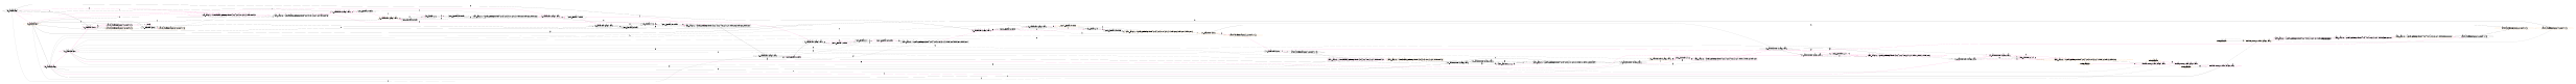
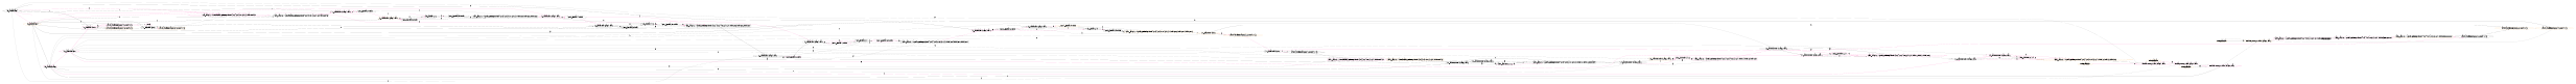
  digraph {
    rankdir=LR
    node [color=black shape=hexagon]
    edge [arrowhead=dot color=black]
    n1 [label="  %fx = alloca float, align 4"]
    n2 [color=darkorange label="  %fy = alloca float, align 4" shape=octagon]
    n3 [color=deeppink label="  %0 = bitcast float* %fx to i8*" shape=note]
    n4 [color=deeppink label="  %call = call i32 (i8*, ...) @__isoc99_scanf(i8* getelementptr inbounds ([3 x i8], [3 x i8]* @.str, i64 0, i64 0), float* nonnull %fx)"]
    n5 [color=deeppink label="  %2 = load float, float* %fx, align 4, !tbaa !2" shape=note]
    n6 [color=deeppink label="  %4 = load float, float* %fx, align 4, !tbaa !2" shape=box]
    n7 [label="  %6 = load float, float* %fx, align 4, !tbaa !2" shape=octagon]
    n8 [color=deeppink label="  %8 = load float, float* %fx, align 4, !tbaa !2" shape=box]
    n9 [color=deeppink label="  %dx = alloca double, align 8" shape=note]
    n10 [label="  %1 = bitcast float* %fy to i8*" shape=note]
    n11 [label="  %call1 = call i32 (i8*, ...) @__isoc99_scanf(i8* getelementptr inbounds ([3 x i8], [3 x i8]* @.str, i64 0, i64 0), float* nonnull %fy)" shape=note]
    n12 [color=darkorange label="  %3 = load float, float* %fy, align 4, !tbaa !2" shape=box]
    n13 [label="  %5 = load float, float* %fy, align 4, !tbaa !2"]
    n14 [label="  %7 = load float, float* %fy, align 4, !tbaa !2" shape=box]
    n15 [label="  %9 = load float, float* %fy, align 4, !tbaa !2"]
    n16 [color=darkorange label="  call void @llvm.lifetime.start.p0i8(i64 4, i8* nonnull %0) #3" shape=note]
    n17 [color=deeppink label="  call void @llvm.lifetime.end.p0i8(i64 4, i8* nonnull %0) #3"]
    n18 [label="  %conv = fpext float %2 to double" shape=octagon]
    n19 [label="  %add = fadd float %2, %3"]
    n20 [label="  %conv5 = fpext float %4 to double" shape=octagon]
    n21 [label="  %sub = fsub float %4, %5" shape=box]
    n22 [color=deeppink label="  %conv9 = fpext float %6 to double" shape=note]
    n23 [label="  %mul = fmul float %6, %7" shape=note]
    n24 [label="  %conv13 = fpext float %8 to double"]
    n25 [label="  %div = fdiv float %8, %9" shape=octagon]
    n26 [color=deeppink label="  %dy = alloca double, align 8"]
    n27 [color=darkorange label="  %10 = bitcast double* %dx to i8*"]
    n28 [color=deeppink label="  %call17 = call i32 (i8*, ...) @__isoc99_scanf(i8* getelementptr inbounds ([3 x i8], [3 x i8]* @.str, i64 0, i64 0), double* nonnull %dx)" shape=note]
    n29 [label="  %12 = load double, double* %dx, align 8, !tbaa !6" shape=box]
    n30 [label="  %14 = load double, double* %dx, align 8, !tbaa !6" shape=octagon]
    n31 [label="  %16 = load double, double* %dx, align 8, !tbaa !6" shape=octagon]
    n32 [label="  %18 = load double, double* %dx, align 8, !tbaa !6" shape=octagon]
    n33 [color=darkorange label="  call void @llvm.lifetime.start.p0i8(i64 4, i8* nonnull %1) #3" shape=note]
    n34 [color=darkorange label="  call void @llvm.lifetime.end.p0i8(i64 4, i8* nonnull %1) #3" shape=octagon]
    n35 [label="  %conv2 = fpext float %3 to double" shape=box]
    n36 [label="  %conv6 = fpext float %5 to double" shape=box]
    n37 [color=deeppink label="  %conv10 = fpext float %7 to double"]
    n38 [color=darkorange label="  %conv14 = fpext float %9 to double"]
    n39 [label="  %11 = bitcast double* %dy to i8*" shape=box]
    n40 [color=darkorange label="  %call18 = call i32 (i8*, ...) @__isoc99_scanf(i8* getelementptr inbounds ([3 x i8], [3 x i8]* @.str, i64 0, i64 0), double* nonnull %dy)" shape=note]
    n41 [label="  %13 = load double, double* %dy, align 8, !tbaa !6" shape=box]
    n42 [color=darkorange label="  %15 = load double, double* %dy, align 8, !tbaa !6" shape=box]
    n43 [color=deeppink label="  %17 = load double, double* %dy, align 8, !tbaa !6"]
    n44 [color=deeppink label="  %19 = load double, double* %dy, align 8, !tbaa !6" shape=octagon]
    n45 [color=darkorange label="  call void @llvm.lifetime.start.p0i8(i64 8, i8* nonnull %10) #3" shape=octagon]
    n46 [color=darkorange label="  call void @llvm.lifetime.end.p0i8(i64 8, i8* nonnull %10) #3" shape=octagon]
    n47 [color=deeppink label="  %add19 = fadd double %12, %13" shape=note]
    n48 [label="  %call20 = call i32 (i8*, ...) @printf(i8* getelementptr inbounds ([13 x i8], [13 x i8]* @.str.1, i64 0, i64 0), double %12, double %13, double %add19)"]
    n49 [color=deeppink label="  %sub21 = fsub double %14, %15" shape=box]
    n50 [color=deeppink label="  %call22 = call i32 (i8*, ...) @printf(i8* getelementptr inbounds ([13 x i8], [13 x i8]* @.str.2, i64 0, i64 0), double %14, double %15, double %sub21)" shape=box]
    n51 [color=deeppink label="  %mul23 = fmul double %16, %17" shape=note]
    n52 [color=deeppink label="  %call24 = call i32 (i8*, ...) @printf(i8* getelementptr inbounds ([13 x i8], [13 x i8]* @.str.3, i64 0, i64 0), double %16, double %17, double %mul23)"]
    n53 [color=deeppink label="  %div25 = fdiv double %18, %19" shape=box]
    n54 [color=darkorange label="  %call26 = call i32 (i8*, ...) @printf(i8* getelementptr inbounds ([13 x i8], [13 x i8]* @.str.4, i64 0, i64 0), double %18, double %19, double %div25)"]
    n55 [label="  call void @llvm.lifetime.start.p0i8(i64 8, i8* nonnull %11) #3"]
    n56 [label="  call void @llvm.lifetime.end.p0i8(i64 8, i8* nonnull %11) #3" shape=octagon]
    n57 [color=deeppink label="  ret void"]
    n58 [color=darkorange label="  store double 6.000000e+00, double* %dy, align 8, !tbaa !6" shape=box]
    n59 [label="  %call4 = call i32 (i8*, ...) @printf(i8* getelementptr inbounds ([13 x i8], [13 x i8]* @.str.1, i64 0, i64 0), double %conv, double %conv2, double %conv3)" shape=box]
    n60 [label="  %conv3 = fpext float %add to double"]
    n61 [label="  %call8 = call i32 (i8*, ...) @printf(i8* getelementptr inbounds ([13 x i8], [13 x i8]* @.str.2, i64 0, i64 0), double %conv5, double %conv6, double %conv7)" shape=box]
    n62 [label="  %conv7 = fpext float %sub to double" shape=octagon]
    n63 [label="  %call12 = call i32 (i8*, ...) @printf(i8* getelementptr inbounds ([13 x i8], [13 x i8]* @.str.3, i64 0, i64 0), double %conv9, double %conv10, double %conv11)" shape=note]
    n64 [color=deeppink label="  %conv11 = fpext float %mul to double"]
    n65 [color=darkorange label="  %call16 = call i32 (i8*, ...) @printf(i8* getelementptr inbounds ([13 x i8], [13 x i8]* @.str.4, i64 0, i64 0), double %conv13, double %conv14, double %conv15)" shape=box]
    n66 [label="  %conv15 = fpext float %div to double" shape=note]
    n67 [color=deeppink label="  store float 1.000000e+01, float* %fx, align 4, !tbaa !2" shape=octagon]
    n68 [color=deeppink label="  store float 6.000000e+00, float* %fy, align 4, !tbaa !2" shape=box]
    n69 [color=deeppink label="  store double 1.000000e+01, double* %dx, align 8, !tbaa !6"]
    n70 [color=deeppink label="  %call29 = call i32 (i8*, ...) @printf(i8* getelementptr inbounds ([3 x i8], [3 x i8]* @.str, i64 0, i64 0), double 0x3FFAAAAAAAAAAAAB)" shape=note]
    n71 [color=deeppink label="  %call32 = call i32 (i8*, ...) @printf(i8* getelementptr inbounds ([4 x i8], [4 x i8]* @.str.5, i64 0, i64 0), double 0x45F8BD1A00000000)" shape=box]
    n72 [color=darkorange label="  %call36 = call i32 (i8*, ...) @printf(i8* getelementptr inbounds ([4 x i8], [4 x i8]* @.str.5, i64 0, i64 0), double 0x7FF0000000000000)" shape=note]
    Node0x560af5d6b960 [color=darkorange shape=octagon]
    Node0x560af5d6ba20 [color=darkorange shape=octagon]
    Node0x560af5d6bae0 [color=darkorange shape=octagon]
    Node0x560af5d6bba0 [color=darkorange shape=note]
    n1 -> n2 [color=deeppink]
    n1 -> n3 [label=1]
    n1 -> n4 [color=deeppink label=5]
    n1 -> n5 [arrowhead=normal label=7]
    n1 -> n6 [color=deeppink label=17]
    n1 -> n7 [arrowhead=normal color=gray40 label=27]
    n1 -> n8 [arrowhead=onormal label=37]
    n2 -> n9
    n2 -> n10 [arrowhead=normal label=3]
    n2 -> n11 [label=6]
    n2 -> n12 [arrowhead=normal label=9]
    n2 -> n13 [label=19]
    n2 -> n14 [arrowhead=onormal color=deeppink label=29]
    n2 -> n15 [arrowhead=normal label=39]
    n3 -> n16
    n3 -> n16 [label=2]
    n3 -> n17 [arrowhead=normal color=deeppink label=96]
    n4 -> n11
    n5 -> n18 [arrowhead=normal color=deeppink]
    n5 -> n18 [color=deeppink label=8]
    n5 -> n19 [arrowhead=normal color=deeppink label=11]
    n6 -> n20 [color=deeppink]
    n6 -> n20 [color=deeppink label=18]
    n6 -> n21 [arrowhead=onormal label=21]
    n7 -> n22 [arrowhead=normal]
    n7 -> n22 [arrowhead=normal label=28]
    n7 -> n23 [arrowhead=onormal color=gray40 label=31]
    n8 -> n24 [arrowhead=onormal color=deeppink]
    n8 -> n24 [color=gray40 label=38]
    n8 -> n25 [color=deeppink label=41]
    n9 -> n26 [arrowhead=onormal color=deeppink]
    n9 -> n27 [arrowhead=onormal color=gray40 label=47]
    n9 -> n28 [color=gray40 label=51]
    n9 -> n29 [arrowhead=onormal label=53]
    n9 -> n30 [color=gray40 label=60]
    n9 -> n31 [color=gray40 label=67]
    n9 -> n32 [color=deeppink label=74]
    n10 -> n33 [arrowhead=onormal]
    n10 -> n33 [color=deeppink label=4]
    n10 -> n34 [arrowhead=normal label=91]
    n11 -> n5 [arrowhead=normal color=deeppink]
    n12 -> n19 [arrowhead=normal label=12]
    n12 -> n35 [arrowhead=normal color=deeppink]
    n12 -> n35 [color=deeppink label=10]
    n13 -> n21 [arrowhead=onormal color=gray40 label=22]
    n13 -> n36
    n13 -> n36 [arrowhead=onormal color=gray40 label=20]
    n14 -> n23 [arrowhead=normal color=deeppink label=32]
    n14 -> n37 [arrowhead=onormal]
    n14 -> n37 [arrowhead=onormal label=30]
    n15 -> n25 [color=gray40 label=42]
    n15 -> n38 [color=deeppink]
    n15 -> n38 [label=40]
    n16 -> n10 [arrowhead=normal]
    n17 -> n57
    n18 -> n12 [color=deeppink]
    n18 -> n59 [color=gray40 label=14]
    n19 -> n60 [arrowhead=normal color=deeppink]
    n19 -> n60 [label=13]
    n20 -> n13 [arrowhead=onormal color=deeppink]
    n20 -> n61 [color=deeppink label=24]
    n21 -> n62 [arrowhead=normal color=deeppink]
    n21 -> n62 [label=23]
    n22 -> n14 [arrowhead=onormal]
    n22 -> n63 [arrowhead=normal color=gray40 label=34]
    n23 -> n64
    n23 -> n64 [arrowhead=normal label=33]
    n24 -> n15 [color=deeppink]
    n24 -> n65 [arrowhead=onormal color=gray40 label=44]
    n25 -> n66 [arrowhead=normal color=gray40]
    n25 -> n66 [arrowhead=normal color=deeppink label=43]
    n26 -> n3 [arrowhead=onormal color=deeppink]
    n26 -> n39 [color=gray40 label=49]
    n26 -> n40 [arrowhead=onormal color=gray40 label=52]
    n26 -> n41 [arrowhead=onormal label=54]
    n26 -> n42 [color=gray40 label=61]
    n26 -> n43 [arrowhead=onormal color=deeppink label=68]
    n26 -> n44 [color=gray40 label=75]
    n27 -> n45 [arrowhead=onormal]
    n27 -> n45 [arrowhead=normal color=deeppink label=48]
    n27 -> n46 [arrowhead=normal label=90]
    n28 -> n40 [color=deeppink]
    n29 -> n41 [arrowhead=onormal color=gray40]
    n29 -> n47 [arrowhead=onormal color=gray40 label=55]
    n29 -> n48 [arrowhead=onormal label=57]
    n30 -> n42 [arrowhead=onormal color=gray40]
    n30 -> n49 [arrowhead=onormal color=deeppink label=62]
    n30 -> n50 [color=gray40 label=64]
    n31 -> n43 [arrowhead=normal]
    n31 -> n51 [color=deeppink label=69]
    n31 -> n52 [arrowhead=normal label=71]
    n32 -> n44 [color=deeppink]
    n32 -> n53 [arrowhead=onormal label=76]
    n32 -> n54 [arrowhead=onormal color=deeppink label=78]
    n33 -> n4 [color=gray40]
    n34 -> n58 [arrowhead=normal color=gray40]
    n35 -> n19 [arrowhead=normal color=deeppink]
    n35 -> n59 [arrowhead=onormal label=15]
    n36 -> n21
    n36 -> n61 [arrowhead=normal color=gray40 label=25]
    n37 -> n23 [arrowhead=normal]
    n37 -> n63 [color=gray40 label=35]
    n38 -> n25
    n38 -> n65 [color=gray40 label=45]
    n39 -> n55 [arrowhead=onormal color=deeppink]
    n39 -> n55 [arrowhead=normal label=50]
    n39 -> n56 [arrowhead=normal color=deeppink label=89]
    n40 -> n29 [arrowhead=onormal color=gray40]
    n41 -> n47 [arrowhead=onormal color=gray40]
    n41 -> n47 [arrowhead=normal label=56]
    n41 -> n48 [arrowhead=onormal label=58]
    n42 -> n49 [arrowhead=normal color=gray40]
    n42 -> n49 [color=deeppink label=63]
    n42 -> n50 [arrowhead=onormal color=gray40 label=65]
    n43 -> n51 [arrowhead=onormal color=gray40]
    n43 -> n51 [arrowhead=normal label=70]
    n43 -> n52 [label=72]
    n44 -> n53 [arrowhead=onormal color=deeppink]
    n44 -> n53 [arrowhead=onormal label=77]
    n44 -> n54 [arrowhead=normal color=deeppink label=79]
    n45 -> n39 [arrowhead=normal color=deeppink]
    n46 -> n34 [arrowhead=onormal color=gray40]
    n47 -> n48 [arrowhead=normal]
    n47 -> n48 [arrowhead=onormal color=deeppink label=59]
    n48 -> n30 [arrowhead=normal color=gray40]
    n49 -> n50
    n49 -> n50 [arrowhead=onormal color=deeppink label=66]
    n50 -> n31 [arrowhead=onormal color=deeppink]
    n51 -> n52 [color=deeppink]
    n51 -> n52 [color=deeppink label=73]
    n52 -> n32 [color=gray40]
    n53 -> n54 [arrowhead=onormal]
    n53 -> n54 [color=deeppink label=80]
    n54 -> n67
    n55 -> n28 [arrowhead=onormal]
    n56 -> n46 [arrowhead=normal]
    n58 -> n26 [color=gray40 label=88]
    n58 -> n70 [arrowhead=onormal color=deeppink]
    n59 -> n6 [color=deeppink]
    n60 -> n59 [arrowhead=onormal color=gray40]
    n60 -> n59 [arrowhead=normal label=16]
    n61 -> n7 [arrowhead=onormal]
    n62 -> n61 [color=deeppink]
    n62 -> n61 [arrowhead=normal color=deeppink label=26]
    n63 -> n8 [arrowhead=onormal color=deeppink]
    n64 -> n63 [arrowhead=onormal color=gray40]
    n64 -> n63 [arrowhead=onormal color=gray40 label=36]
    n65 -> n27
    n66 -> n65 [arrowhead=onormal]
    n66 -> n65 [label=46]
-   n67 -> n26 [arrowhead=normal color=gray40 label=82]
+   n67 -> n1 [arrowhead=normal color=gray40 label=82]
    n67 -> n68 [arrowhead=onormal color=gray40]
    n68 -> n2 [color=gray40 label=84]
    n68 -> n69 [arrowhead=onormal color=gray40]
    n69 -> n9 [arrowhead=normal label=86]
    n69 -> n58 [arrowhead=onormal color=gray40]
    n70 -> n71 [color=gray40]
    n71 -> n72 [arrowhead=normal color=deeppink]
    n72 -> n56 [arrowhead=normal color=deeppink]
    Node0x560af5d6b960 -> n67 [color=deeppink label=81]
    Node0x560af5d6ba20 -> n68 [arrowhead=onormal color=deeppink label=83]
    Node0x560af5d6bae0 -> n69 [arrowhead=onormal label=85]
    Node0x560af5d6bba0 -> n58 [arrowhead=onormal label=87]
  }
